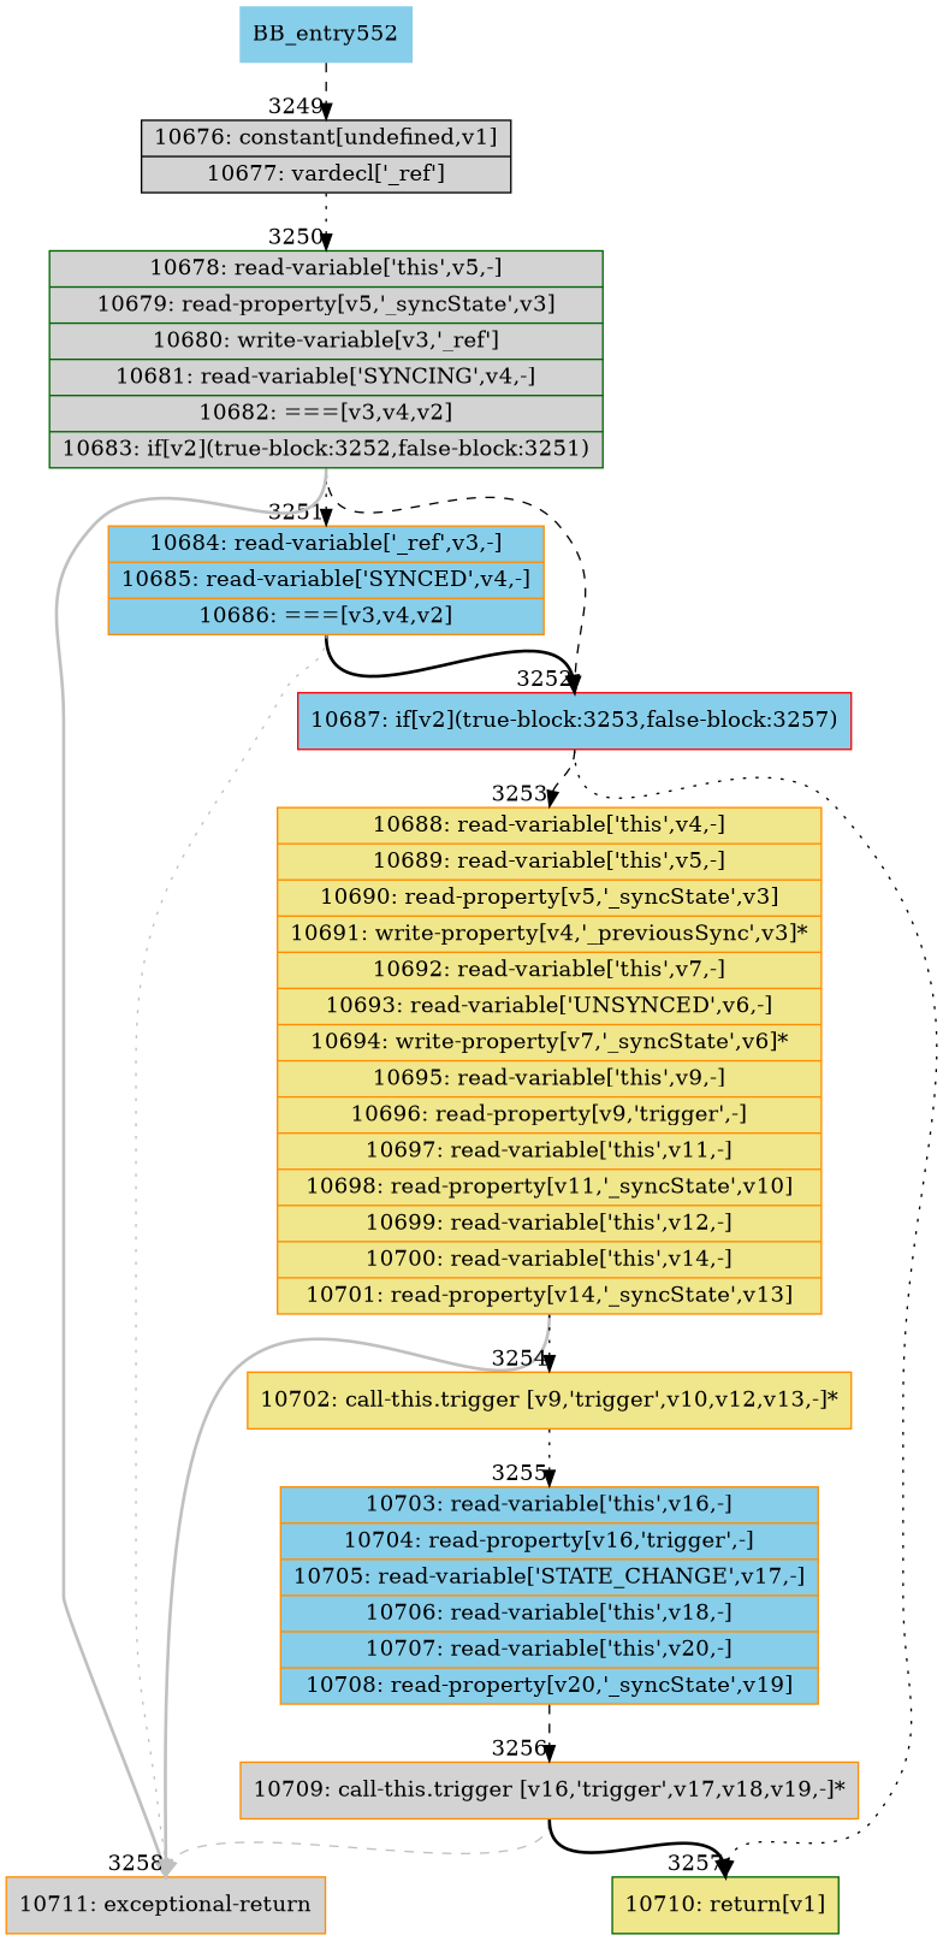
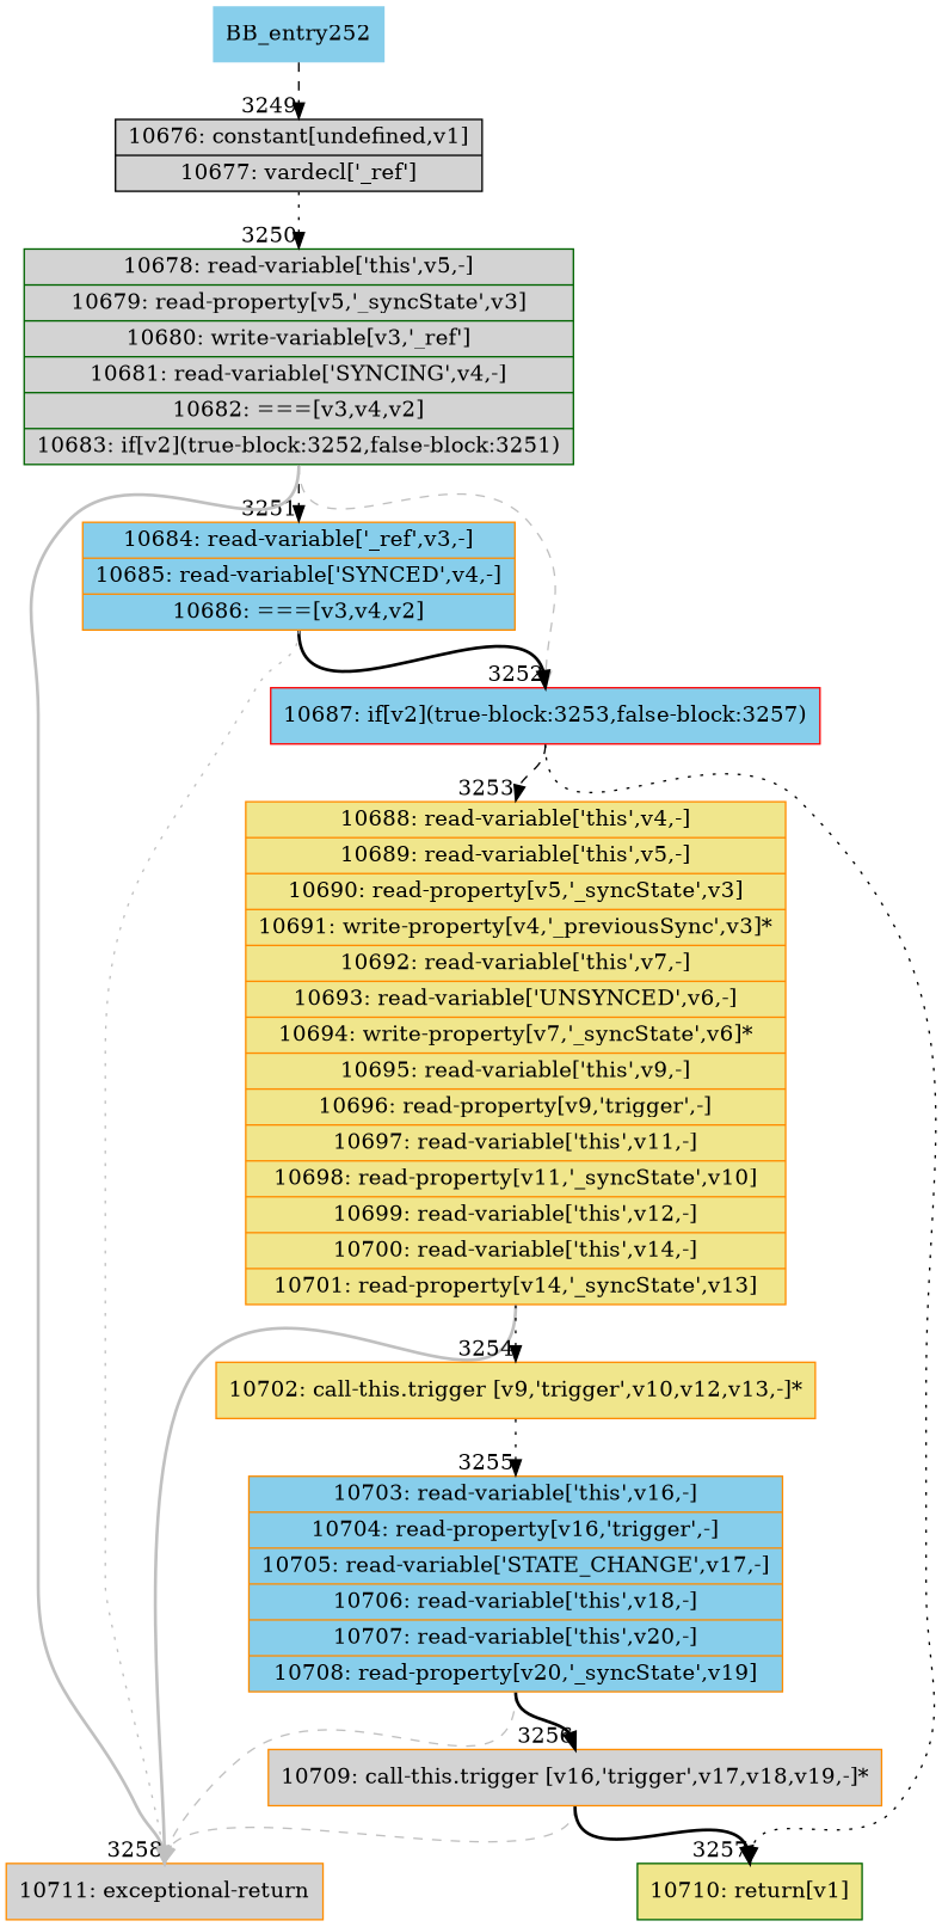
  digraph {
    rankdir=TD
    node [color=darkorange fillcolor=skyblue shape=record style=filled]
    edge [headport=n style=dashed tailport=s]
-   BB_entry252 [color=darkgreen shape=none label=BB_entry552]
+   BB_entry252 [color=darkgreen shape=none]
    n2 [color=black fillcolor=lightgrey label="{10676: constant[undefined,v1]|10677: vardecl['_ref']}"]
    n3 [color=darkgreen fillcolor=lightgrey label="{10678: read-variable['this',v5,-]|10679: read-property[v5,'_syncState',v3]|10680: write-variable[v3,'_ref']|10681: read-variable['SYNCING',v4,-]|10682: ===[v3,v4,v2]|10683: if[v2](true-block:3252,false-block:3251)}"]
    n4 [color=red label="{10687: if[v2](true-block:3253,false-block:3257)}"]
    n5 [label="{10684: read-variable['_ref',v3,-]|10685: read-variable['SYNCED',v4,-]|10686: ===[v3,v4,v2]}"]
    n6 [fillcolor=lightgrey label="{10711: exceptional-return}"]
    n7 [fillcolor=khaki label="{10688: read-variable['this',v4,-]|10689: read-variable['this',v5,-]|10690: read-property[v5,'_syncState',v3]|10691: write-property[v4,'_previousSync',v3]*|10692: read-variable['this',v7,-]|10693: read-variable['UNSYNCED',v6,-]|10694: write-property[v7,'_syncState',v6]*|10695: read-variable['this',v9,-]|10696: read-property[v9,'trigger',-]|10697: read-variable['this',v11,-]|10698: read-property[v11,'_syncState',v10]|10699: read-variable['this',v12,-]|10700: read-variable['this',v14,-]|10701: read-property[v14,'_syncState',v13]}"]
    n8 [color=darkgreen fillcolor=khaki label="{10710: return[v1]}"]
    n9 [fillcolor=khaki label="{10702: call-this.trigger [v9,'trigger',v10,v12,v13,-]*}"]
    n10 [label="{10703: read-variable['this',v16,-]|10704: read-property[v16,'trigger',-]|10705: read-variable['STATE_CHANGE',v17,-]|10706: read-variable['this',v18,-]|10707: read-variable['this',v20,-]|10708: read-property[v20,'_syncState',v19]}"]
    n11 [fillcolor=lightgrey label="{10709: call-this.trigger [v16,'trigger',v17,v18,v19,-]*}"]
    BB_entry252 -> n2 [headlabel="    3249"]
    n2 -> n3 [headlabel="      3250" style=dotted]
-   n3 -> n4 [headlabel="      3252"]
-   n3 -> n5 [headlabel="      3251" style=dotted]
+   n3 -> n4 [headlabel="      3252" color=gray]
+   n3 -> n5 [headlabel="      3251"]
    n3 -> n6 [color=gray headlabel="      3258" style=bold]
    n4 -> n7 [headlabel="      3253"]
    n4 -> n8 [headlabel="      3257" style=dotted]
    n5 -> n4 [style=bold]
    n5 -> n6 [color=gray style=dotted]
    n7 -> n6 [color=gray style=bold]
    n7 -> n9 [headlabel="      3254" style=dotted]
    n9 -> n10 [headlabel="      3255" style=dotted]
-   n10 -> n11 [headlabel="      3256"]
+   n10 -> n6 [color=gray]
+   n10 -> n11 [headlabel="      3256" style=bold]
    n11 -> n6 [color=gray]
    n11 -> n8 [style=bold]
  }
